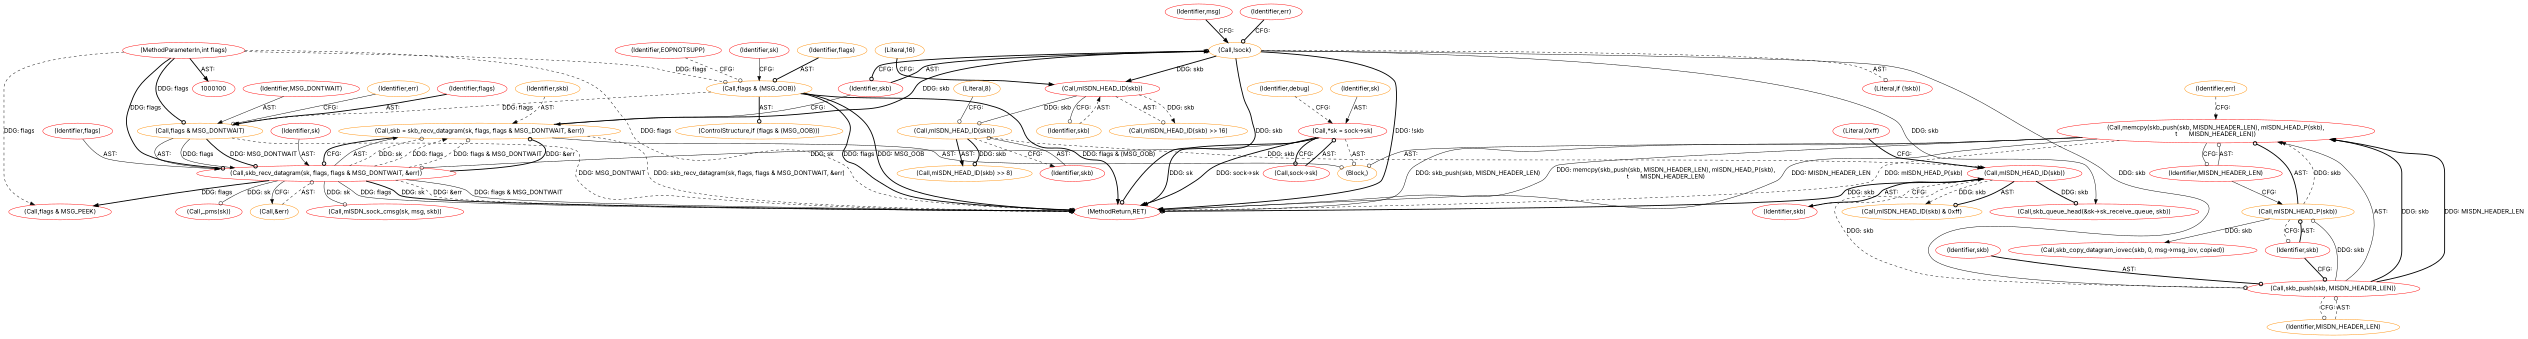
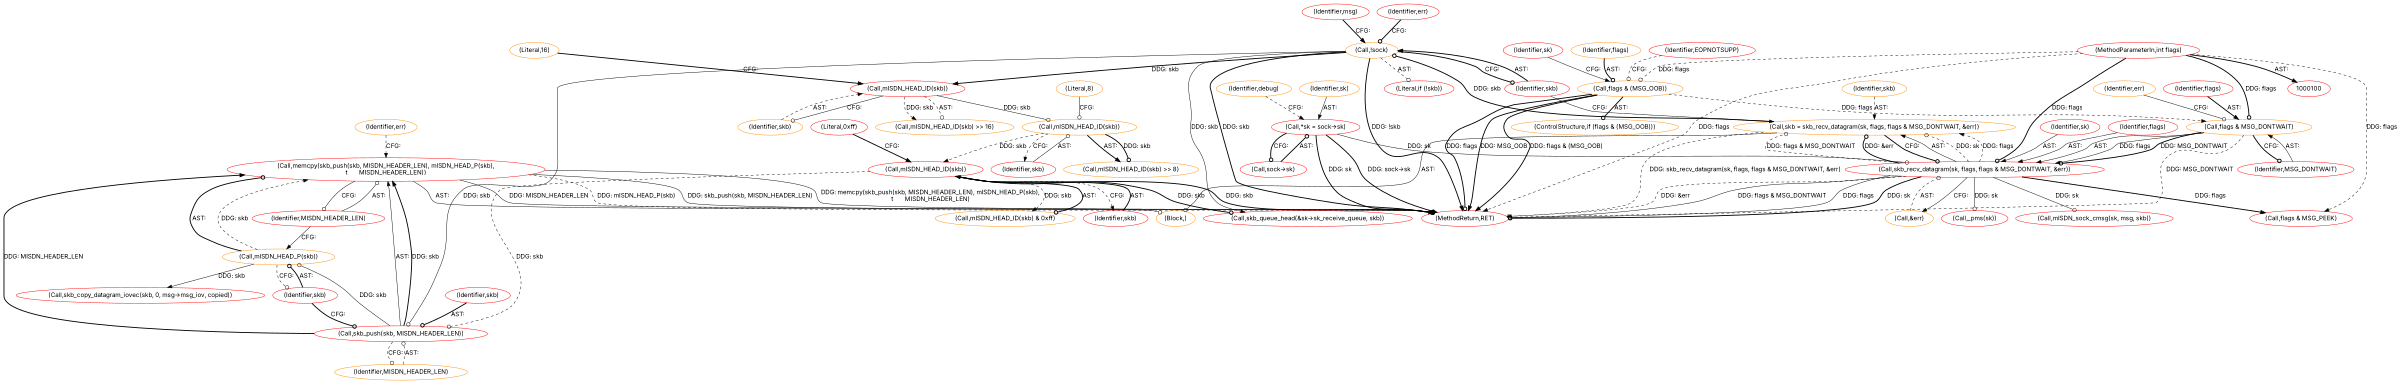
  digraph {
    fontname=Inter
    node [color=red fontname=Inter]
    edge [arrowhead=odot fontname=Inter style=bold]
    n1 [label="(Call,memcpy(skb_push(skb, MISDN_HEADER_LEN), mISDN_HEAD_P(skb),\n\t       MISDN_HEADER_LEN))"]
    n2 [label="(Identifier,MISDN_HEADER_LEN)"]
    n3 [color=darkorange label="(Block,)"]
    n4 [label="(MethodReturn,RET)"]
    n5 [color=darkorange label="(Call,mISDN_HEAD_P(skb))"]
    n6 [label="(Call,skb_push(skb, MISDN_HEADER_LEN))"]
    n7 [color=darkorange label="(Identifier,MISDN_HEADER_LEN)"]
    n8 [label="(Identifier,skb)"]
    n9 [label="(Call,skb_copy_datagram_iovec(skb, 0, msg->msg_iov, copied))"]
    n10 [label="(Call,mISDN_HEAD_ID(skb))"]
    n11 [label="(Call,skb_queue_head(&sk->sk_receive_queue, skb))"]
    n12 [color=darkorange label="(Call,mISDN_HEAD_ID(skb) & 0xff)"]
    n13 [label="(Identifier,skb)"]
    n14 [color=darkorange label="(Call,mISDN_HEAD_ID(skb))"]
    n15 [label="(Identifier,skb)"]
    n16 [color=darkorange label="(Call,mISDN_HEAD_ID(skb) >> 8)"]
    n17 [label="(Call,mISDN_HEAD_ID(skb))"]
    n18 [color=darkorange label="(Call,mISDN_HEAD_ID(skb) >> 16)"]
    n19 [color=darkorange label="(Identifier,skb)"]
    n20 [color=darkorange label="(Call,!sock)"]
    n21 [label="(Identifier,skb)"]
    n22 [label="(Literal,if (!skb))"]
    n23 [color=darkorange label="(Call,skb = skb_recv_datagram(sk, flags, flags & MSG_DONTWAIT, &err))"]
    n24 [label="(Call,skb_recv_datagram(sk, flags, flags & MSG_DONTWAIT, &err))"]
    n25 [label="(Call,flags & MSG_PEEK)"]
    n26 [label="(Call,_pms(sk))"]
    n27 [color=darkorange label="(Call,&err)"]
    n28 [label="(Call,mISDN_sock_cmsg(sk, msg, skb))"]
    n29 [label="(Call,*sk = sock->sk)"]
    n30 [label="(Call,sock->sk)"]
    n31 [color=darkorange label="(Call,flags & MSG_DONTWAIT)"]
    n32 [label="(Identifier,MSG_DONTWAIT)"]
    n33 [color=darkorange label="(Call,flags & (MSG_OOB))"]
    n34 [color=darkorange label="(ControlStructure,if (flags & (MSG_OOB)))"]
    n35 [label="(MethodParameterIn,int flags)"]
    1000100
    n37 [color=darkorange label="(Identifier,debug)"]
    n38 [label="(Identifier,skb)"]
    n39 [label="(Literal,0xff)"]
    n40 [label="(Identifier,sk)"]
    n41 [color=darkorange label="(Identifier,sk)"]
    n42 [label="(Identifier,msg)"]
    n43 [color=darkorange label="(Identifier,flags)"]
    n44 [color=darkorange label="(Identifier,skb)"]
    n45 [label="(Identifier,sk)"]
    n46 [label="(Identifier,flags)"]
    n47 [color=darkorange label="(Literal,16)"]
    n48 [label="(Identifier,EOPNOTSUPP)"]
    n49 [color=darkorange label="(Identifier,err)"]
    n50 [color=darkorange label="(Literal,8)"]
    n51 [color=darkorange label="(Identifier,err)"]
    n52 [label="(Identifier,flags)"]
    n53 [label="(Identifier,err)"]
    n1 -> n2 [label="CFG: " style=solid]
    n1 -> n3 [label="AST: " style=solid]
    n1 -> n4 [arrowhead=normal label="DDG: skb_push(skb, MISDN_HEADER_LEN)" style=solid]
    n1 -> n4 [label="DDG: memcpy(skb_push(skb, MISDN_HEADER_LEN), mISDN_HEAD_P(skb),\n\t       MISDN_HEADER_LEN)" style=solid]
    n1 -> n4 [arrowhead=normal label="DDG: MISDN_HEADER_LEN" style=solid]
    n1 -> n4 [label="DDG: mISDN_HEAD_P(skb)" style=dashed]
    n2 -> n1 [label="AST: " style=solid]
    n2 -> n5 [arrowhead=normal label="CFG: " style=solid]
    n5 -> n1 [label="AST: "]
    n5 -> n1 [arrowhead=normal label="DDG: skb" style=dashed]
    n5 -> n8 [label="CFG: " style=dashed]
    n5 -> n9 [arrowhead=normal label="DDG: skb" style=solid]
    n6 -> n1 [arrowhead=normal label="AST: " style=solid]
    n6 -> n1 [arrowhead=normal label="DDG: skb"]
    n6 -> n1 [arrowhead=normal label="DDG: MISDN_HEADER_LEN"]
    n6 -> n5 [label="DDG: skb" style=solid]
    n6 -> n7 [label="CFG: " style=dashed]
    n7 -> n6 [label="AST: " style=dashed]
    n8 -> n5 [label="AST: "]
    n8 -> n6 [label="CFG: "]
    n10 -> n4 [label="DDG: skb"]
    n10 -> n6 [label="DDG: skb" style=dashed]
    n10 -> n11 [label="DDG: skb"]
    n10 -> n12 [label="AST: "]
    n10 -> n12 [arrowhead=normal label="DDG: skb" style=dashed]
    n10 -> n13 [arrowhead=normal label="CFG: " style=dashed]
    n13 -> n10 [arrowhead=normal label="AST: "]
    n14 -> n10 [arrowhead=normal label="DDG: skb" style=dashed]
    n14 -> n15 [arrowhead=normal label="CFG: " style=dashed]
    n14 -> n16 [arrowhead=normal label="AST: "]
    n14 -> n16 [label="DDG: skb"]
    n15 -> n14 [label="AST: " style=solid]
    n17 -> n14 [label="DDG: skb" style=solid]
    n17 -> n18 [label="AST: " style=dashed]
    n17 -> n18 [arrowhead=normal label="DDG: skb" style=dashed]
    n17 -> n19 [label="CFG: " style=solid]
    n19 -> n17 [arrowhead=normal label="AST: " style=dashed]
    n20 -> n4 [label="DDG: skb"]
    n20 -> n4 [arrowhead=normal label="DDG: !skb"]
    n20 -> n6 [label="DDG: skb" style=solid]
    n20 -> n11 [arrowhead=normal label="DDG: skb" style=solid]
    n20 -> n17 [arrowhead=normal label="DDG: skb"]
    n20 -> n21 [label="CFG: "]
    n20 -> n22 [label="AST: " style=dashed]
    n21 -> n20 [arrowhead=normal label="AST: "]
    n21 -> n23 [arrowhead=normal label="CFG: " style=solid]
    n23 -> n3 [label="AST: " style=solid]
    n23 -> n4 [label="DDG: skb_recv_datagram(sk, flags, flags & MSG_DONTWAIT, &err)" style=dashed]
    n23 -> n20 [label="DDG: skb"]
    n23 -> n24 [label="CFG: "]
    n24 -> n4 [label="DDG: flags & MSG_DONTWAIT" style=solid]
    n24 -> n4 [label="DDG: flags" style=solid]
    n24 -> n4 [label="DDG: sk"]
    n24 -> n4 [arrowhead=normal label="DDG: &err" style=dashed]
    n24 -> n23 [arrowhead=normal label="AST: " style=solid]
    n24 -> n23 [label="DDG: sk" style=dashed]
    n24 -> n23 [arrowhead=normal label="DDG: flags" style=dashed]
    n24 -> n23 [label="DDG: flags & MSG_DONTWAIT" style=dashed]
    n24 -> n23 [label="DDG: &err"]
    n24 -> n25 [arrowhead=normal label="DDG: flags"]
    n24 -> n26 [label="DDG: sk" style=solid]
    n24 -> n27 [arrowhead=normal label="CFG: " style=solid]
    n24 -> n28 [label="DDG: sk" style=solid]
    n27 -> n24 [label="AST: " style=dashed]
-   n29 -> n3 [label="AST: " style=dashed]
    n29 -> n4 [arrowhead=normal label="DDG: sk"]
    n29 -> n4 [arrowhead=normal label="DDG: sock->sk"]
    n29 -> n24 [label="DDG: sk" style=solid]
    n29 -> n30 [label="CFG: "]
    n30 -> n29 [label="AST: "]
    n31 -> n4 [label="DDG: MSG_DONTWAIT" style=dashed]
    n31 -> n24 [arrowhead=normal label="AST: " style=solid]
    n31 -> n24 [arrowhead=normal label="DDG: flags" style=solid]
    n31 -> n24 [label="DDG: MSG_DONTWAIT"]
+   n31 -> n32 [label="CFG: "]
    n32 -> n31 [arrowhead=normal label="AST: " style=solid]
    n33 -> n4 [arrowhead=normal label="DDG: MSG_OOB"]
    n33 -> n4 [arrowhead=normal label="DDG: flags & (MSG_OOB)"]
    n33 -> n4 [label="DDG: flags"]
    n33 -> n31 [arrowhead=normal label="DDG: flags" style=dashed]
    n33 -> n34 [label="AST: "]
    n35 -> n4 [arrowhead=normal label="DDG: flags" style=dashed]
    n35 -> n24 [label="DDG: flags"]
    n35 -> n25 [arrowhead=normal label="DDG: flags" style=dashed]
    n35 -> n31 [label="DDG: flags"]
    n35 -> n33 [label="DDG: flags" style=dashed]
    n35 -> 1000100 [arrowhead=normal label="AST: "]
    n37 -> n29 [arrowhead=normal label="CFG: " style=dashed]
    n38 -> n6 [label="AST: "]
    n39 -> n10 [arrowhead=normal label="CFG: "]
    n40 -> n33 [arrowhead=normal label="CFG: " style=solid]
    n41 -> n29 [arrowhead=normal label="AST: " style=solid]
    n42 -> n20 [arrowhead=normal label="CFG: "]
    n43 -> n33 [label="AST: "]
    n44 -> n23 [arrowhead=normal label="AST: " style=dashed]
    n45 -> n24 [arrowhead=normal label="AST: " style=solid]
    n46 -> n24 [arrowhead=normal label="AST: " style=solid]
    n47 -> n17 [arrowhead=normal label="CFG: "]
    n48 -> n33 [label="CFG: " style=dashed]
    n49 -> n1 [arrowhead=normal label="CFG: " style=dashed]
    n50 -> n14 [label="CFG: " style=solid]
    n51 -> n31 [label="CFG: " style=solid]
    n52 -> n31 [arrowhead=normal label="AST: "]
    n53 -> n20 [label="CFG: "]
  }
